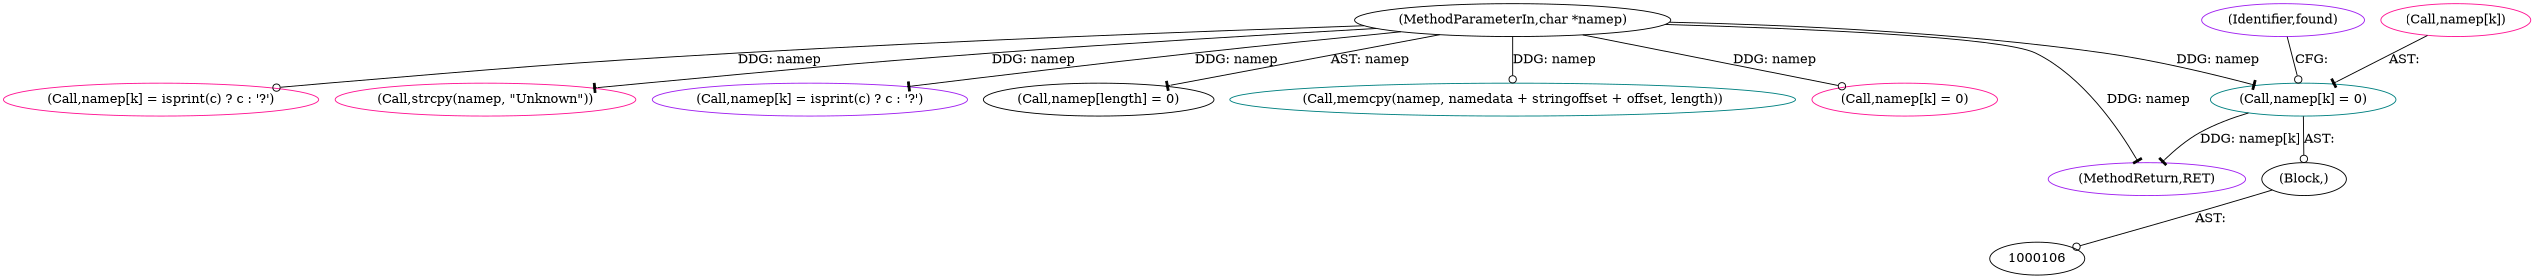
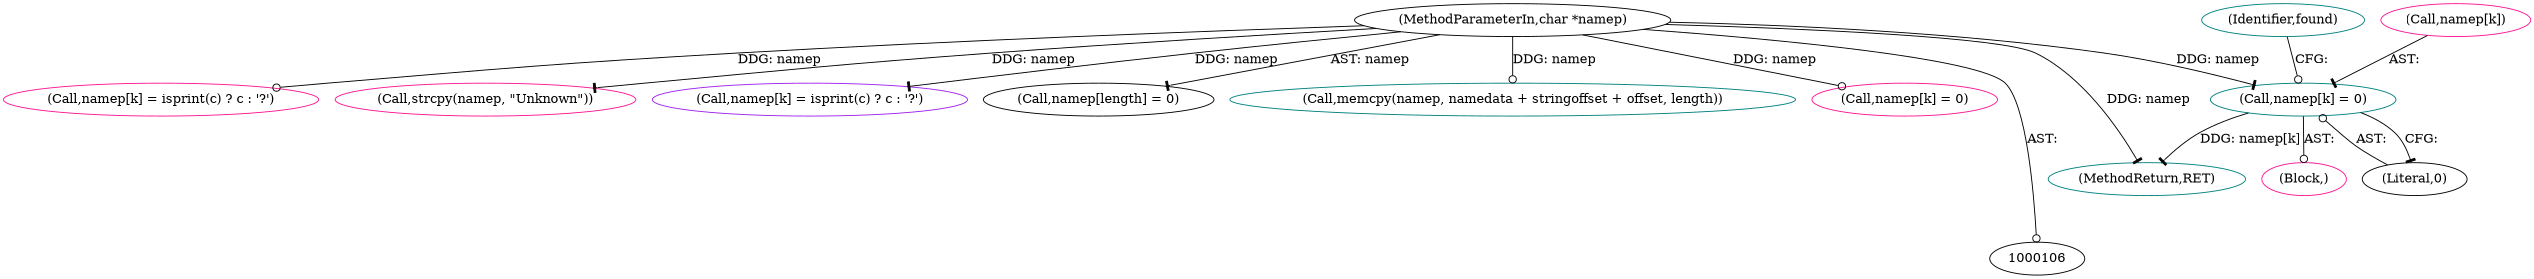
  digraph {
    fontname="DejaVu Serif"
    node [color=black fontname="DejaVu Serif"]
    edge [arrowhead=tee fontname="DejaVu Serif"]
    n1 [color=teal label="(Call,namep[k] = 0)"]
-   n2 [color=purple label="(MethodReturn,RET)"]
-   n4 [label="(Block,)"]
+   n2 [color=teal label="(MethodReturn,RET)"]
+   n3 [label="(Literal,0)"]
+   n4 [color=deeppink label="(Block,)"]
    n5 [label="(MethodParameterIn,char *namep)"]
    n6 [color=deeppink label="(Call,namep[k] = isprint(c) ? c : '?')"]
    n7 [color=deeppink label="(Call,strcpy(namep, \"Unknown\"))"]
    n8 [color=purple label="(Call,namep[k] = isprint(c) ? c : '?')"]
    n9 [label="(Call,namep[length] = 0)"]
    n10 [color=teal label="(Call,memcpy(namep, namedata + stringoffset + offset, length))"]
    n11 [color=deeppink label="(Call,namep[k] = 0)"]
    1000106
-   n13 [color=purple label="(Identifier,found)"]
+   n13 [color=teal label="(Identifier,found)"]
    n14 [color=deeppink label="(Call,namep[k])"]
    n1 -> n2 [label="DDG: namep[k]"]
+   n1 -> n3 [label="CFG: "]
    n1 -> n4 [arrowhead=odot label="AST: "]
+   n3 -> n1 [arrowhead=odot label="AST: "]
    n5 -> n1 [label="DDG: namep"]
    n5 -> n2 [label="DDG: namep"]
    n5 -> n6 [arrowhead=odot label="DDG: namep"]
    n5 -> n7 [label="DDG: namep"]
    n5 -> n8 [label="DDG: namep"]
    n5 -> n9 [label="AST: namep"]
    n5 -> n10 [arrowhead=odot label="DDG: namep"]
    n5 -> n11 [arrowhead=odot label="DDG: namep"]
-   n4 -> 1000106 [arrowhead=odot label="AST: "]
+   n5 -> 1000106 [arrowhead=odot label="AST: "]
    n13 -> n1 [arrowhead=odot label="CFG: "]
    n14 -> n1 [label="AST: "]
  }
